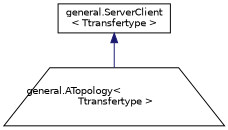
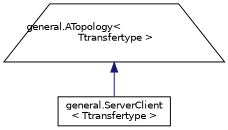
  digraph {
    rankdir=TB
    node [color=black fillcolor=white fontname=Helvetica fontsize=10 style=filled]
    n1 [height=0.2 label="general.ATopology\<\l Ttransfertype \>" shape=trapezium width=0.4]
    n2 [height=0.2 label="general.ServerClient\l\< Ttransfertype \>" shape=box width=0.4]
-   n2 -> n1 [color=midnightblue dir=back fontname=Helvetica fontsize=10 labelfontname=Helvetica labelfontsize=10 style=solid]
+   n1 -> n2 [color=midnightblue dir=back fontname=Helvetica fontsize=10 labelfontname=Helvetica labelfontsize=10 style=solid]
  }
